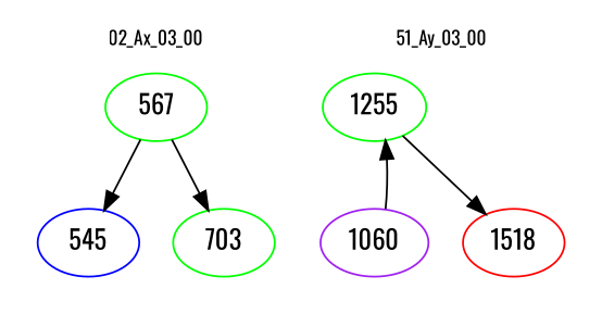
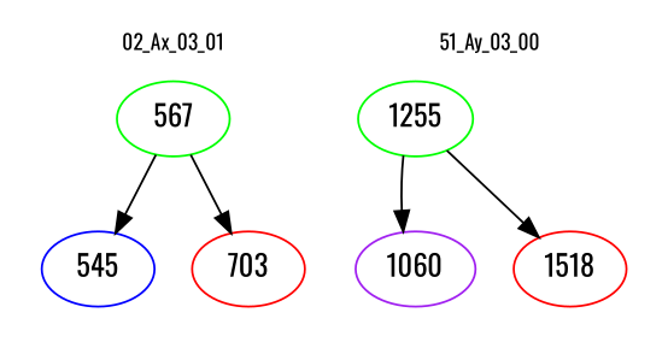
  digraph {
    fontname=Oswald
    node [color=green fontname=Oswald]
    edge [color=black fontname=Oswald]
    n1 [label=567]
    n2 [color=blue label=545]
-   n3 [label=703]
+   n3 [color=red label=703]
    n4 [label=1255]
    n5 [color=purple label=1060]
    n6 [color=red label=1518]
    subgraph cluster_1 {
      color=white
      fontsize=10
-     label="02_Ax_03_00"
+     label="02_Ax_03_01"
      n1
      n2
      n3
    }
    subgraph cluster_2 {
      color=white
      fontsize=10
      label="51_Ay_03_00"
      n4
      n5
      n6
    }
    n1 -> n2
    n1 -> n3
-   n5 -> n4
+   n4 -> n5
    n4 -> n6
  }
